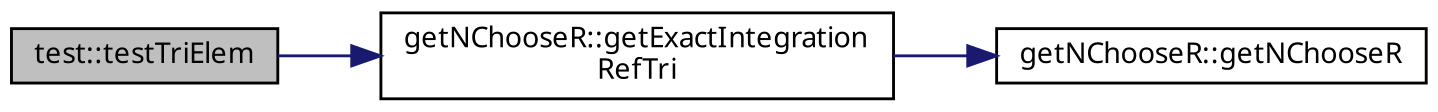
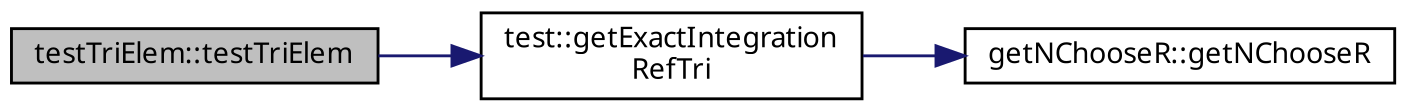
  digraph {
    fontname="Noto Sans"
    rankdir=LR
    node [color=black fillcolor=white fontname="Noto Sans" fontsize=10 shape=record style=filled]
    edge [color=midnightblue fontname="Noto Sans" fontsize=10 labelfontname=Helvetica labelfontsize=10 style=solid]
-   n1 [fillcolor=grey75 fontcolor=black height=0.2 label="test::testTriElem" width=0.4]
-   n2 [height=0.2 label="getNChooseR::getExactIntegration\lRefTri" width=0.4]
+   n1 [fillcolor=grey75 fontcolor=black height=0.2 label="testTriElem::testTriElem" width=0.4]
+   n2 [height=0.2 label="test::getExactIntegration\lRefTri" width=0.4]
    n3 [height=0.2 label="getNChooseR::getNChooseR" width=0.4]
    n1 -> n2
    n2 -> n3
  }
